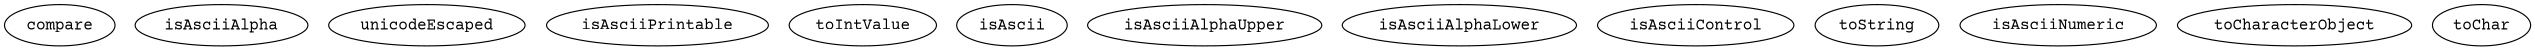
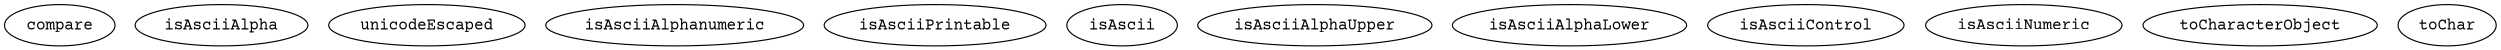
  digraph {
    fontname="Courier Prime"
    node [fontname="Courier Prime"]
    compare
    isAsciiAlpha
    unicodeEscaped
+   isAsciiAlphanumeric
    isAsciiPrintable
-   toIntValue
    isAscii
    isAsciiAlphaUpper
    isAsciiAlphaLower
    isAsciiControl
-   toString
    isAsciiNumeric
    toCharacterObject
    toChar
  }
